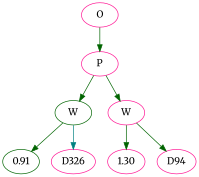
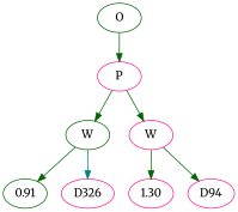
  digraph {
    fontname=Merriweather
    node [color=deeppink fontname=Merriweather]
    edge [color=darkgreen fontname=Merriweather]
-   n1 [label=O]
+   n1 [color=darkgreen label=O]
    n2 [label=P]
    n3 [color=darkgreen label=W]
    n4 [label=W]
    n5 [color=darkgreen label=0.91]
    n6 [label=D326]
    n7 [label=1.30]
    n8 [label=D94]
    n1 -> n2
    n2 -> n3
    n2 -> n4
    n3 -> n5
    n3 -> n6 [color=teal]
    n4 -> n7
    n4 -> n8
  }
